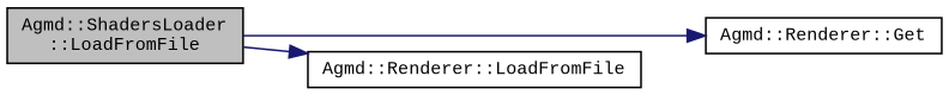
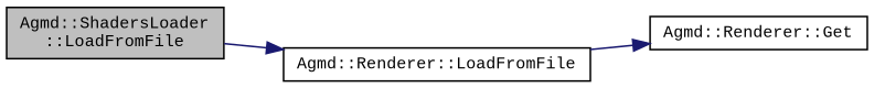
  digraph {
    fontname="Liberation Mono"
    rankdir=LR
    node [color=black fillcolor=white fontname="Liberation Mono" fontsize=10 shape=record style=filled]
    edge [color=midnightblue fontname="Liberation Mono" fontsize=10 labelfontname=Helvetica labelfontsize=10 style=solid]
    n1 [fillcolor=grey75 fontcolor=black height=0.2 label="Agmd::ShadersLoader\l::LoadFromFile" width=0.4]
    n2 [height=0.2 label="Agmd::Renderer::Get" width=0.4]
    n3 [height=0.2 label="Agmd::Renderer::LoadFromFile" width=0.4]
-   n1 -> n2
+   n3 -> n2
    n1 -> n3
  }
